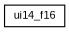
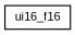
  digraph {
    rankdir=LR
    fontname="Liberation Sans"
-   n1 [color=black fillcolor=white fontname="Liberation Sans" fontsize=10 height=0.2 label=ui14_f16 shape=record style=filled width=0.4]
+   n1 [color=black fillcolor=white fontname="Liberation Sans" fontsize=10 height=0.2 label=ui16_f16 shape=record style=filled width=0.4]
  }
